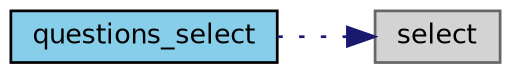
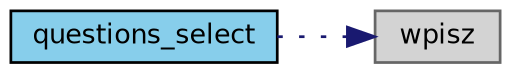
  digraph {
    rankdir=LR
    node [fontname=Helvetica fontsize=10 shape=box style=filled]
    n1 [color=black fillcolor=skyblue fontcolor=black height=0.2 label=questions_select width=0.4]
-   n2 [color=gray40 fillcolor=lightgrey height=0.2 label=select width=0.4]
+   n2 [color=gray40 fillcolor=lightgrey height=0.2 label=wpisz width=0.4]
    n1 -> n2 [color=midnightblue fontname=Helvetica fontsize=10 labelfontname=Helvetica labelfontsize=10 style=dotted]
  }
